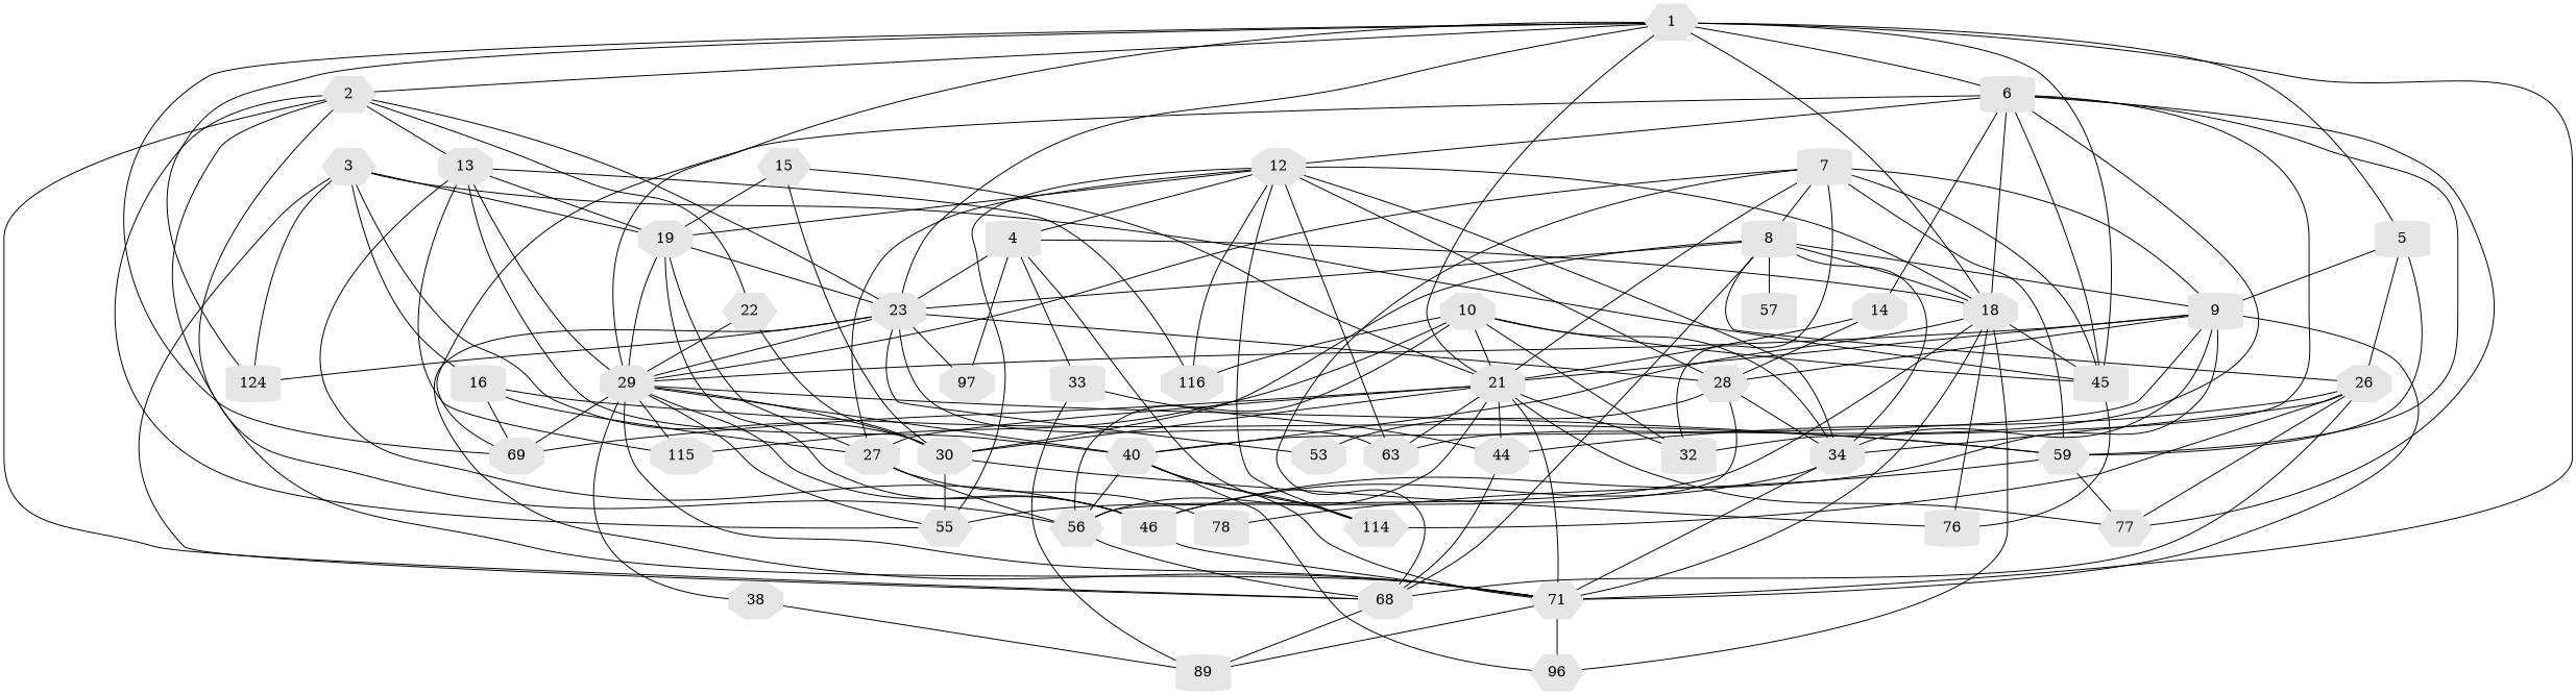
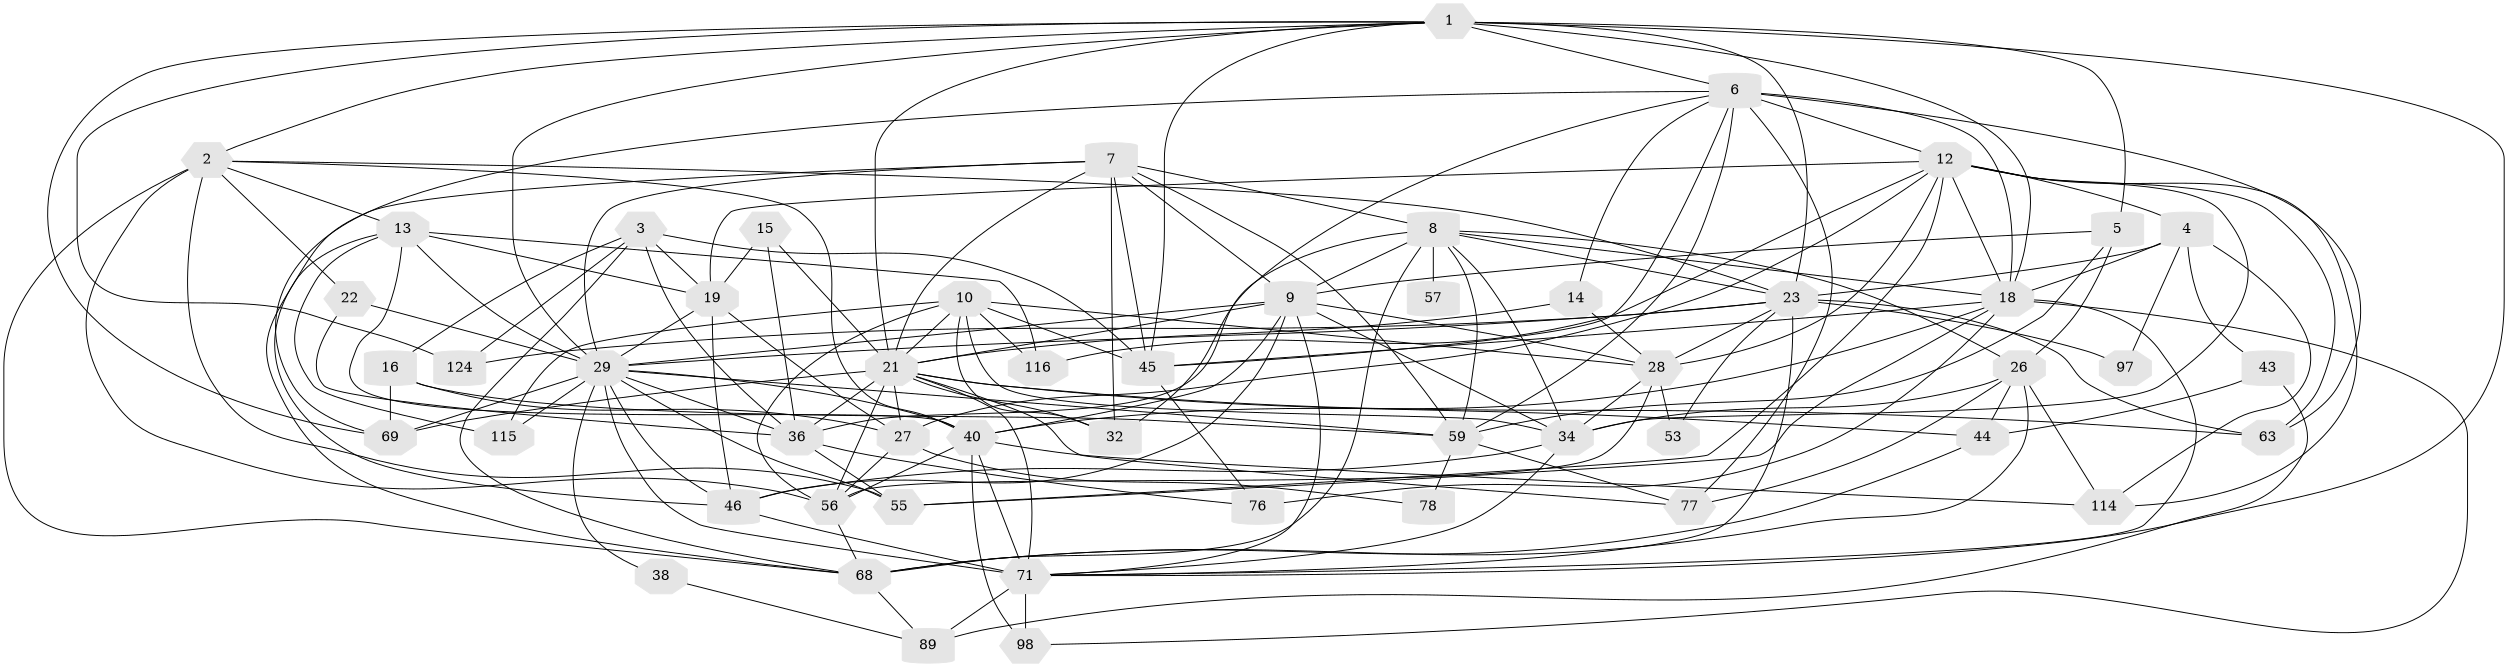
  graph {
    node [color=gray90 shape=octagon style=filled]
    1 [shape=hexagon super="+88+11+17"]
    2 [shape=hexagon super="+50"]
    5 [shape=cylinder super="+130+20"]
    6 [shape=cylinder super="+85+122"]
    18 [super="+80"]
    21 [super="+72+25+118"]
    23 [super="+31+24"]
    29 [super="+36+82"]
    45 [shape=cylinder super="+84"]
    69 [super="+75+100"]
    71 [shape=hexagon super="+108+125+86+99+83"]
    124 [shape=cylinder]
    13 [super="+39"]
    22 [shape=hexagon]
    55 [shape=hexagon super="+111"]
    56 [shape=hexagon super="+61"]
    68 [super="+74"]
    9 [shape=cylinder super="+60"]
    26 [super="+91"]
    59 [shape=hexagon super="+123"]
    12 [super="+87"]
    14
    32 [shape=cylinder]
    63 [super="+107"]
    77 [shape=hexagon]
    40 [shape=hexagon super="+48+49"]
    76 [shape=cylinder]
-   96 [shape=hexagon]
-   30 [super="+103+35"]
+   96 [shape=hexagon label=98]
+   30 [super="+103+35" label=36]
    27 [super="+37"]
    44
    97
    28 [shape=hexagon super="+93+67"]
    53
    46 [shape=cylinder super="+131+79+105"]
    115
    38
    89 [shape=cylinder]
    19 [super="+73"]
    116
    4 [shape=cylinder super="+47+94"]
-   33 [shape=cylinder]
+   33 [shape=cylinder label=43]
    114 [shape=hexagon]
    3 [shape=hexagon]
    16 [shape=cylinder super="+42+90"]
    34 [super="+104+117+54"]
    78 [shape=cylinder]
    7 [shape=cylinder super="+65+102"]
    8 [shape=cylinder super="+70+121"]
    57 [shape=cylinder]
    10 [super="+51+52"]
    15 [shape=hexagon]
    1 -- 2
    1 -- 5 [weight=2]
    1 -- 6
    1 -- 18
    1 -- 21
    1 -- 23
    1 -- 29
    1 -- 45
    1 -- 69
    1 -- 71
    1 -- 124
    2 -- 23
-   2 -- 71 [weight=2]
+   2 -- 40 [weight=2]
    2 -- 13 [weight=2]
    2 -- 22
    2 -- 55
    2 -- 56
    2 -- 68
    5 -- 9
    5 -- 26
    5 -- 59
    6 -- 18
    6 -- 45
    6 -- 69
    6 -- 59
    6 -- 12 [weight=2]
    6 -- 14
    6 -- 32
    6 -- 63
    6 -- 77
    18 -- 45
    18 -- 71
    18 -- 55
    18 -- 40
    18 -- 76
    18 -- 96
    21 -- 69
    21 -- 71 [weight=4]
    21 -- 56
    21 -- 32
    21 -- 63
    21 -- 77
    21 -- 30
    21 -- 27
    21 -- 44
    23 -- 29
    23 -- 71
    23 -- 124
    23 -- 63
    23 -- 97
    23 -- 28
    23 -- 53
    29 -- 69
    29 -- 71 [weight=2]
    29 -- 55
    29 -- 59
    29 -- 40
    29 -- 30
    29 -- 46
    29 -- 115
    29 -- 38
    45 -- 76
    71 -- 96
    71 -- 89
    13 -- 29
    13 -- 40 [weight=2]
    13 -- 46
    13 -- 115
    13 -- 19
    13 -- 116
    22 -- 29
    22 -- 30
    56 -- 68
    68 -- 89
    9 -- 21
    9 -- 29
    9 -- 71 [weight=2]
    9 -- 40
    9 -- 28
    9 -- 46
    9 -- 34
    26 -- 68
    26 -- 77
    26 -- 44
    26 -- 114
    26 -- 34
    59 -- 77
    59 -- 78
    12 -- 18
    12 -- 55
    12 -- 63
    12 -- 27
    12 -- 28
    12 -- 19
    12 -- 116
    12 -- 4
    12 -- 114
    12 -- 34
    14 -- 21
    14 -- 28
    40 -- 71
    40 -- 56
    40 -- 96
    40 -- 114
    30 -- 55
    30 -- 76
    27 -- 56
    27 -- 78
    44 -- 68
    28 -- 56
    28 -- 53 [weight=2]
    28 -- 34
    46 -- 71
    38 -- 89
-   19 -- 23
    19 -- 29
    19 -- 27
    19 -- 46
    4 -- 18
    4 -- 23
    4 -- 97
    4 -- 33
    4 -- 114
    33 -- 44
    33 -- 89
    3 -- 45
    3 -- 124
    3 -- 68
    3 -- 30
    3 -- 19
    3 -- 16
    16 -- 69
    16 -- 59
    16 -- 27
    34 -- 71
    34 -- 46
    7 -- 21
    7 -- 29
    7 -- 45
    7 -- 68
    7 -- 9
    7 -- 59 [weight=2]
    7 -- 32
    7 -- 8
    8 -- 18
    8 -- 23
    8 -- 68
    8 -- 9 [weight=2]
    8 -- 26
+   8 -- 59
    8 -- 30
    8 -- 34
    8 -- 57 [weight=2]
    10 -- 21
    10 -- 45
    10 -- 56
    10 -- 32
+   10 -- 28
    10 -- 115
    10 -- 116
    10 -- 34
    15 -- 21
    15 -- 30
    15 -- 19
  }
